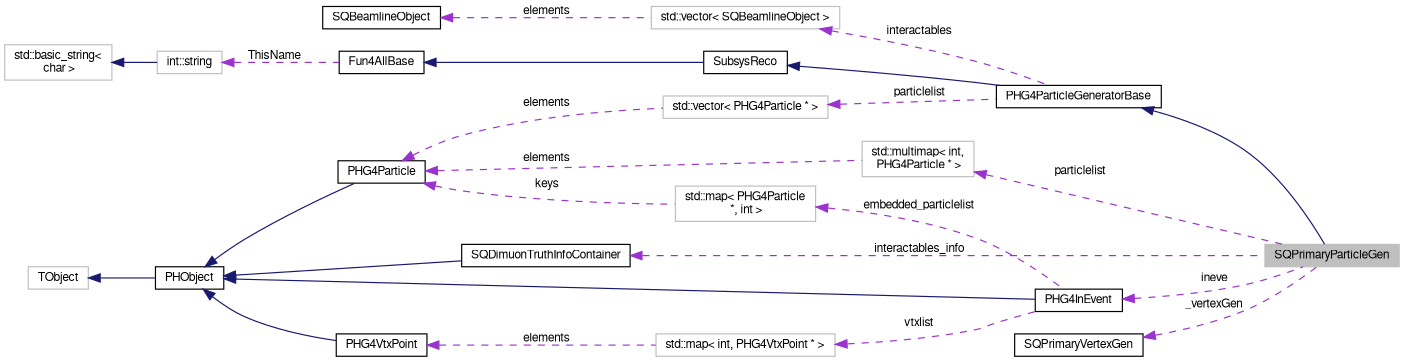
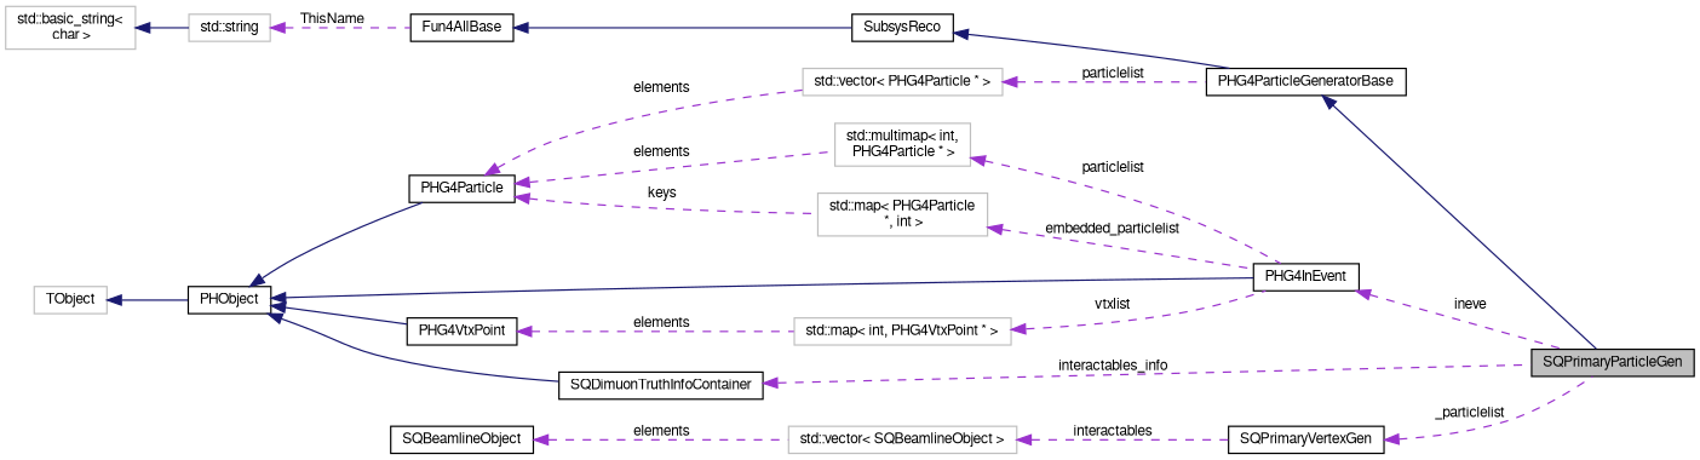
  digraph {
    rankdir=LR
    node [color=black fontname=FreeSans fontsize=10 shape=record]
    edge [color=darkorchid3 dir=back fontname=FreeSans fontsize=10 labelfontname=FreeSans labelfontsize=10 style=dashed]
-   n1 [color=grey75 fillcolor=grey75 fontcolor=black height=0.2 label=SQPrimaryParticleGen style=filled width=0.4]
+   n1 [fillcolor=grey75 fontcolor=black height=0.2 label=SQPrimaryParticleGen style=filled width=0.4]
    n2 [height=0.2 label=PHG4ParticleGeneratorBase width=0.4]
    n3 [height=0.2 label=SubsysReco width=0.4]
    n4 [height=0.2 label=Fun4AllBase width=0.4]
-   n5 [color=grey75 height=0.2 label="int::string" width=0.4]
+   n5 [color=grey75 height=0.2 label="std::string" width=0.4]
    n6 [color=grey75 height=0.2 label="std::basic_string\<\l char \>" width=0.4]
    n7 [color=grey75 height=0.2 label="std::vector\< PHG4Particle * \>" width=0.4]
    n8 [height=0.2 label=PHG4Particle width=0.4]
    n9 [color=grey75 height=0.2 label="std::map\< PHG4Particle\l *, int \>" width=0.4]
    n10 [color=grey75 height=0.2 label="std::multimap\< int,\l PHG4Particle * \>" width=0.4]
    n11 [height=0.2 label=PHG4InEvent width=0.4]
    n12 [height=0.2 label=PHObject width=0.4]
    n13 [height=0.2 label=SQDimuonTruthInfoContainer width=0.4]
    n14 [height=0.2 label=PHG4VtxPoint width=0.4]
    n15 [color=grey75 height=0.2 label="std::map\< int, PHG4VtxPoint * \>" width=0.4]
    n16 [color=grey75 height=0.2 label=TObject width=0.4]
    n17 [height=0.2 label=SQPrimaryVertexGen width=0.4]
    n18 [color=grey75 height=0.2 label="std::vector\< SQBeamlineObject \>" width=0.4]
    n19 [height=0.2 label=SQBeamlineObject width=0.4]
    n2 -> n1 [color=midnightblue style=solid]
    n3 -> n2 [color=midnightblue style=solid]
    n4 -> n3 [color=midnightblue style=solid]
    n5 -> n4 [label=" ThisName"]
    n6 -> n5 [color=midnightblue style=solid]
    n7 -> n2 [label=" particlelist"]
    n8 -> n7 [label=" elements"]
    n8 -> n9 [label=" keys"]
    n8 -> n10 [label=" elements"]
    n9 -> n11 [label=" embedded_particlelist"]
-   n10 -> n1 [label=" particlelist"]
+   n10 -> n11 [label=" particlelist"]
    n11 -> n1 [label=" ineve"]
    n12 -> n8 [color=midnightblue style=solid]
    n12 -> n11 [color=midnightblue style=solid]
    n12 -> n13 [color=midnightblue style=solid]
    n12 -> n14 [color=midnightblue style=solid]
    n13 -> n1 [label=" interactables_info"]
    n14 -> n15 [label=" elements"]
    n15 -> n11 [label=" vtxlist"]
    n16 -> n12 [color=midnightblue style=solid]
-   n17 -> n1 [label=" _vertexGen"]
-   n18 -> n2 [label=" interactables"]
+   n17 -> n1 [label=" _particlelist"]
+   n18 -> n17 [label=" interactables"]
    n19 -> n18 [label=" elements"]
  }
